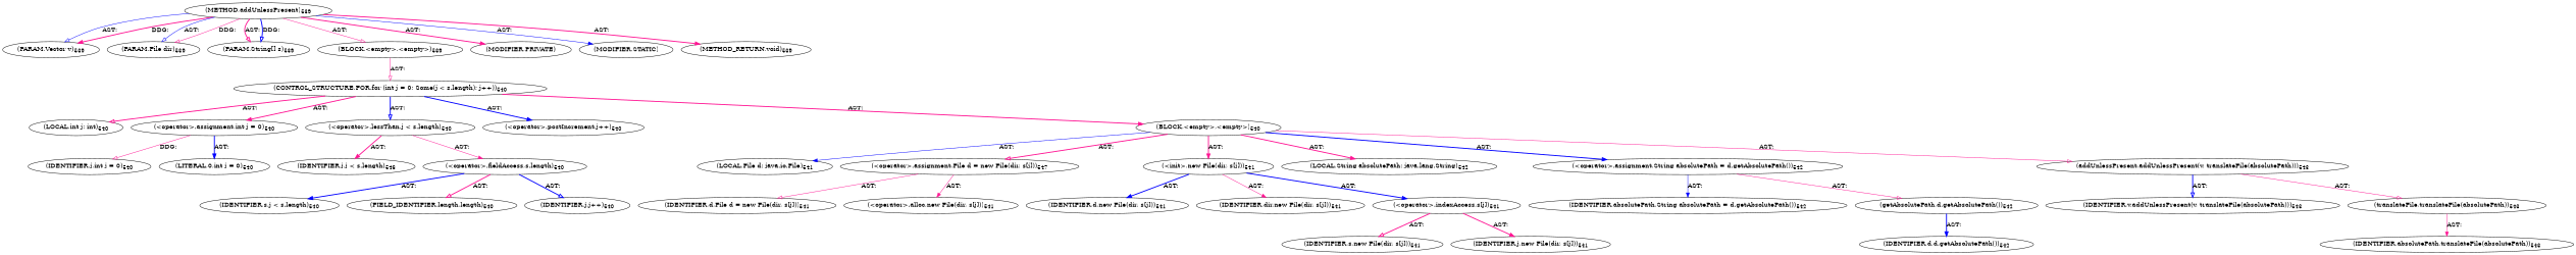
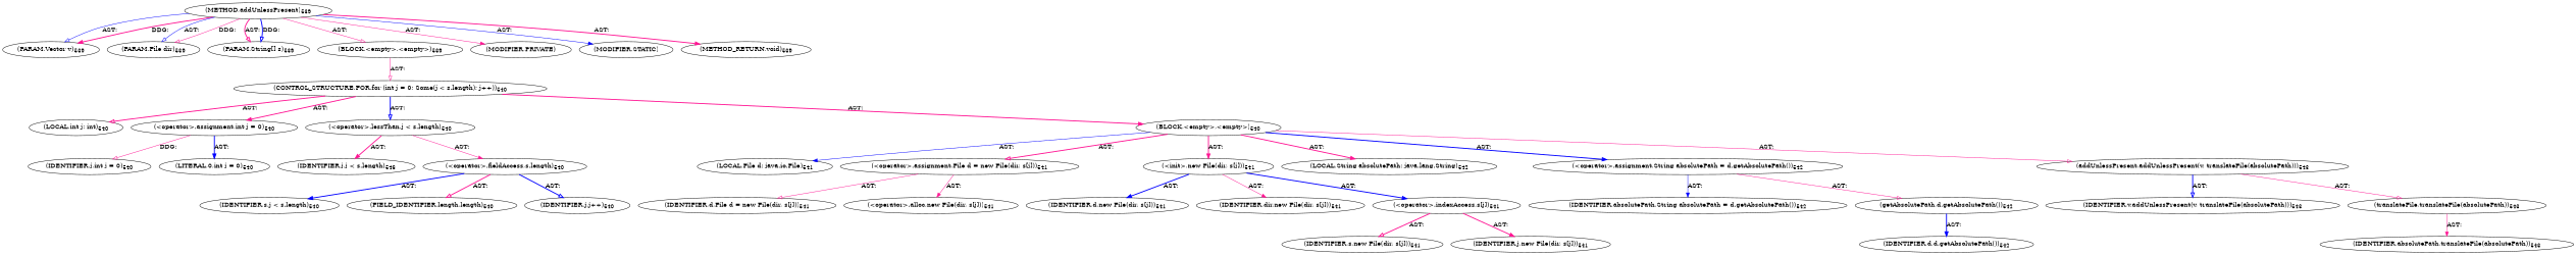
  digraph {
    edge [arrowhead=normal color=deeppink style=bold]
    n1 [label=<(METHOD,addUnlessPresent)<SUB>539</SUB>>]
    n2 [label=<(PARAM,Vector v)<SUB>539</SUB>>]
    n3 [label=<(PARAM,File dir)<SUB>539</SUB>>]
    n4 [label=<(PARAM,String[] s)<SUB>539</SUB>>]
    n5 [label=<(BLOCK,&lt;empty&gt;,&lt;empty&gt;)<SUB>539</SUB>>]
    n6 [label=<(MODIFIER,PRIVATE)>]
    n7 [label=<(MODIFIER,STATIC)>]
    n8 [label=<(METHOD_RETURN,void)<SUB>539</SUB>>]
    n9 [label=<(CONTROL_STRUCTURE,FOR,for (int j = 0; Some(j &lt; s.length); j++))<SUB>540</SUB>>]
    n10 [label=<(LOCAL,int j: int)<SUB>540</SUB>>]
    n11 [label=<(&lt;operator&gt;.assignment,int j = 0)<SUB>540</SUB>>]
    n12 [label=<(&lt;operator&gt;.lessThan,j &lt; s.length)<SUB>540</SUB>>]
-   n13 [label=<(&lt;operator&gt;.postIncrement,j++)<SUB>540</SUB>>]
    n14 [label=<(BLOCK,&lt;empty&gt;,&lt;empty&gt;)<SUB>540</SUB>>]
    n15 [label=<(IDENTIFIER,j,int j = 0)<SUB>540</SUB>>]
    n16 [label=<(LITERAL,0,int j = 0)<SUB>540</SUB>>]
    n17 [label=<(IDENTIFIER,j,j &lt; s.length)<SUB>546</SUB>>]
    n18 [label=<(&lt;operator&gt;.fieldAccess,s.length)<SUB>540</SUB>>]
    n19 [label=<(LOCAL,File d: java.io.File)<SUB>541</SUB>>]
-   n20 [label=<(&lt;operator&gt;.assignment,File d = new File(dir, s[j]))<SUB>547</SUB>>]
+   n20 [label=<(&lt;operator&gt;.assignment,File d = new File(dir, s[j]))<SUB>541</SUB>>]
    n21 [label=<(&lt;init&gt;,new File(dir, s[j]))<SUB>541</SUB>>]
    n22 [label=<(LOCAL,String absolutePath: java.lang.String)<SUB>542</SUB>>]
    n23 [label=<(&lt;operator&gt;.assignment,String absolutePath = d.getAbsolutePath())<SUB>542</SUB>>]
    n24 [label=<(addUnlessPresent,addUnlessPresent(v, translateFile(absolutePath)))<SUB>543</SUB>>]
    n25 [label=<(IDENTIFIER,s,j &lt; s.length)<SUB>540</SUB>>]
    n26 [label=<(FIELD_IDENTIFIER,length,length)<SUB>540</SUB>>]
    n27 [label=<(IDENTIFIER,j,j++)<SUB>540</SUB>>]
    n28 [label=<(IDENTIFIER,d,File d = new File(dir, s[j]))<SUB>541</SUB>>]
    n29 [label=<(&lt;operator&gt;.alloc,new File(dir, s[j]))<SUB>541</SUB>>]
    n30 [label=<(IDENTIFIER,d,new File(dir, s[j]))<SUB>541</SUB>>]
    n31 [label=<(IDENTIFIER,dir,new File(dir, s[j]))<SUB>541</SUB>>]
    n32 [label=<(&lt;operator&gt;.indexAccess,s[j])<SUB>541</SUB>>]
    n33 [label=<(IDENTIFIER,absolutePath,String absolutePath = d.getAbsolutePath())<SUB>542</SUB>>]
    n34 [label=<(getAbsolutePath,d.getAbsolutePath())<SUB>542</SUB>>]
    n35 [label=<(IDENTIFIER,v,addUnlessPresent(v, translateFile(absolutePath)))<SUB>543</SUB>>]
    n36 [label=<(translateFile,translateFile(absolutePath))<SUB>543</SUB>>]
    n37 [label=<(IDENTIFIER,s,new File(dir, s[j]))<SUB>541</SUB>>]
    n38 [label=<(IDENTIFIER,j,new File(dir, s[j]))<SUB>541</SUB>>]
    n39 [label=<(IDENTIFIER,d,d.getAbsolutePath())<SUB>542</SUB>>]
    n40 [label=<(IDENTIFIER,absolutePath,translateFile(absolutePath))<SUB>543</SUB>>]
    n1 -> n2 [arrowhead=onormal color=blue label="AST: " style=solid]
    n1 -> n2 [label="DDG: "]
    n1 -> n3 [arrowhead=onormal color=blue label="AST: " style=solid]
    n1 -> n3 [arrowhead=onormal label="DDG: " style=solid]
    n1 -> n4 [arrowhead=onormal label="AST: "]
    n1 -> n4 [arrowhead=onormal color=blue label="DDG: "]
    n1 -> n5 [arrowhead=onormal label="AST: " style=solid]
-   n1 -> n6 [label="AST: "]
+   n1 -> n6 [label="AST: " style=solid]
    n1 -> n7 [color=blue label="AST: " style=solid]
    n1 -> n8 [label="AST: "]
    n5 -> n9 [arrowhead=onormal label="AST: " style=solid]
    n9 -> n10 [arrowhead=onormal label="AST: "]
    n9 -> n11 [label="AST: "]
    n9 -> n12 [arrowhead=onormal color=blue label="AST: "]
-   n9 -> n13 [color=blue label="AST: "]
    n9 -> n14 [label="AST: "]
    n11 -> n15 [arrowhead=onormal label="DDG: " style=solid]
    n11 -> n16 [color=blue label="AST: "]
    n12 -> n17 [label="AST: "]
    n12 -> n18 [label="AST: " style=solid]
    n14 -> n19 [color=blue label="AST: " style=solid]
    n14 -> n20 [arrowhead=onormal label="AST: "]
    n14 -> n21 [label="AST: "]
    n14 -> n22 [label="AST: "]
    n14 -> n23 [color=blue label="AST: "]
    n14 -> n24 [arrowhead=onormal label="AST: " style=solid]
    n18 -> n25 [color=blue label="AST: "]
    n18 -> n26 [arrowhead=onormal label="AST: "]
    n18 -> n27 [arrowhead=onormal color=blue label="AST: "]
    n20 -> n28 [arrowhead=onormal label="AST: " style=solid]
    n20 -> n29 [label="AST: " style=solid]
    n21 -> n30 [color=blue label="AST: "]
    n21 -> n31 [label="AST: " style=solid]
    n21 -> n32 [color=blue label="AST: "]
    n23 -> n33 [color=blue label="AST: " style=solid]
    n23 -> n34 [arrowhead=onormal label="AST: " style=solid]
    n24 -> n35 [arrowhead=onormal color=blue label="AST: "]
    n24 -> n36 [arrowhead=onormal label="AST: " style=solid]
    n32 -> n37 [arrowhead=onormal label="AST: "]
    n32 -> n38 [label="AST: "]
    n34 -> n39 [color=blue label="AST: "]
    n36 -> n40 [label="AST: " style=solid]
  }
